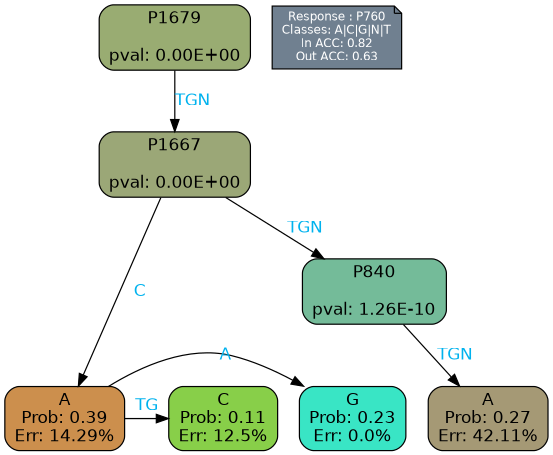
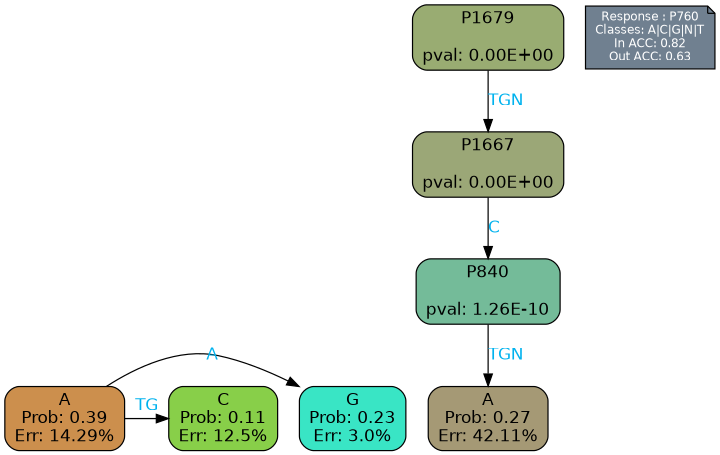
  digraph {
    ranksep=equally
    splines=polylines
    node [color=black fontname=helvetica shape=box style="filled, rounded"]
    edge [fontcolor=deepskyblue2 fontname=helvetica]
    n1 [fillcolor="#cc8f4d" label="A\nProb: 0.39\nErr: 14.29%"]
-   n2 [fillcolor="#39e5c5" label="G\nProb: 0.23\nErr: 0.0%"]
+   n2 [fillcolor="#39e5c5" label="G\nProb: 0.23\nErr: 3.0%"]
    n3 [fillcolor="#a59975" label="A\nProb: 0.27\nErr: 42.11%"]
    n4 [fillcolor="#88cf49" label="C\nProb: 0.11\nErr: 12.5%"]
    n5 [align=left fillcolor=slategray fontcolor=white fontsize=10 label="Response : P760\nClasses: A|C|G|N|T\nIn ACC: 0.82\nOut ACC: 0.63\n" shape=note style=filled]
    n6 [fillcolor="#99ac72" label="P1679\n\npval: 0.00E+00"]
    n7 [fillcolor="#9ba777" label="P1667\n\npval: 0.00E+00"]
    n8 [fillcolor="#74bb99" label="P840\n\npval: 1.26E-10"]
    subgraph sub_1 {
      rank=same
      n1
      n2
      n3
      n4
    }
    subgraph sub_2 {
      rank=same
      n5
      n6
    }
    n1 -> n2 [label=A]
    n1 -> n4 [label=TG]
    n6 -> n7 [label=TGN]
-   n7 -> n1 [label=C]
-   n7 -> n8 [label=TGN]
+   n7 -> n8 [label=C]
    n8 -> n3 [label=TGN]
  }
